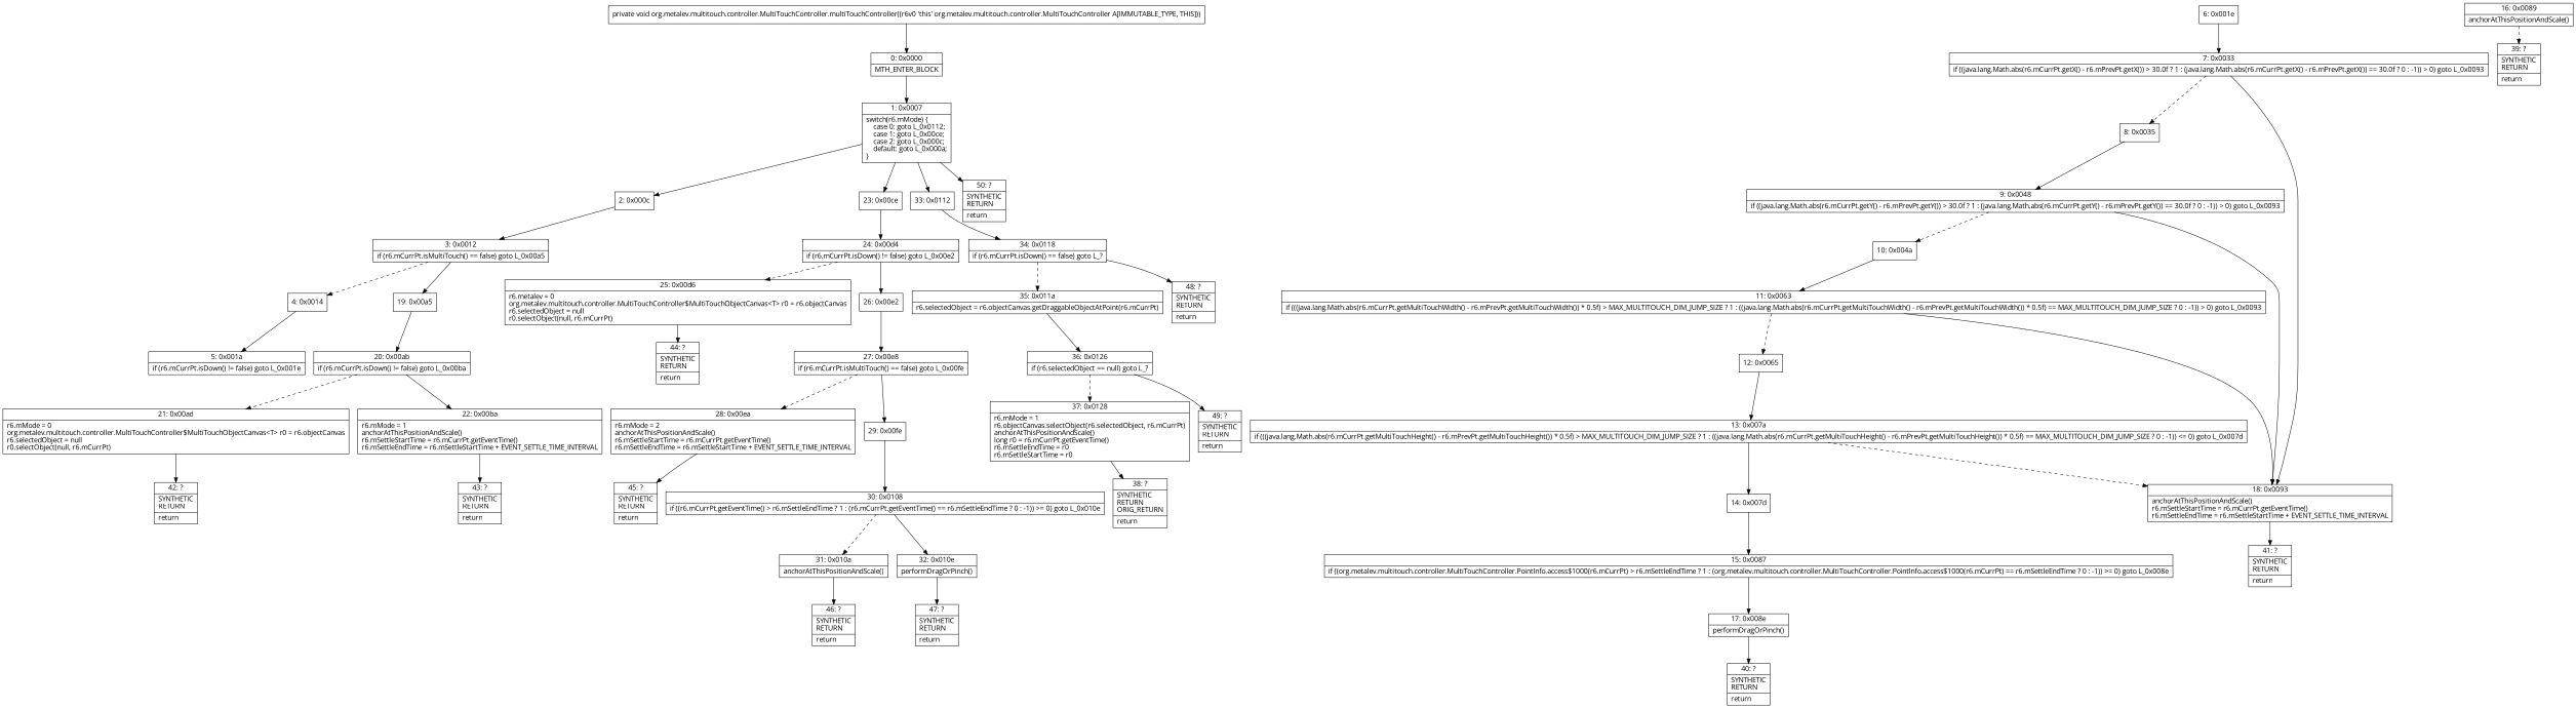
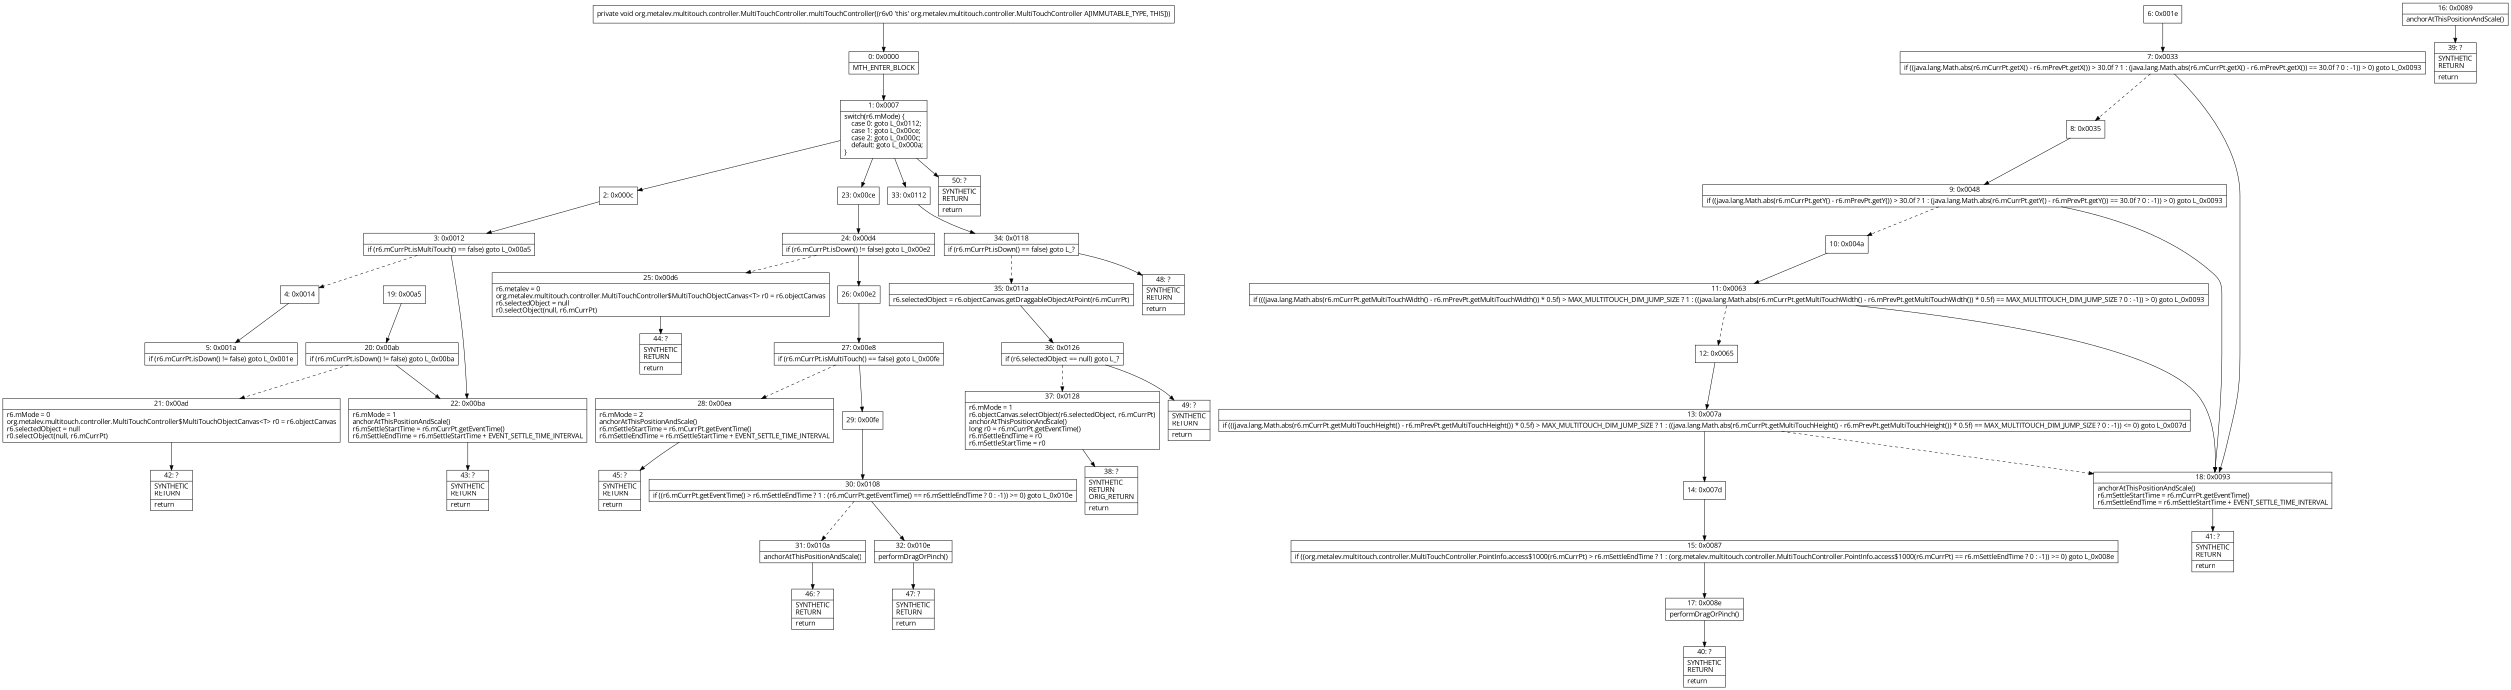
  digraph {
    fontname="Open Sans"
    node [fontname="Open Sans" shape=record]
    edge [fontname="Open Sans"]
    n1 [label="{0\:\ 0x0000|MTH_ENTER_BLOCK\l}"]
    n2 [label="{1\:\ 0x0007|switch(r6.mMode) \{\l    case 0: goto L_0x0112;\l    case 1: goto L_0x00ce;\l    case 2: goto L_0x000c;\l    default: goto L_0x000a;\l\}\l}"]
    n3 [label="{2\:\ 0x000c}"]
    n4 [label="{23\:\ 0x00ce}"]
    n5 [label="{33\:\ 0x0112}"]
    n6 [label="{50\:\ ?|SYNTHETIC\lRETURN\l|return\l}"]
    n7 [label="{3\:\ 0x0012|if (r6.mCurrPt.isMultiTouch() == false) goto L_0x00a5\l}"]
    n8 [label="{24\:\ 0x00d4|if (r6.mCurrPt.isDown() != false) goto L_0x00e2\l}"]
    n9 [label="{34\:\ 0x0118|if (r6.mCurrPt.isDown() == false) goto L_?\l}"]
    n10 [label="{4\:\ 0x0014}"]
    n11 [label="{19\:\ 0x00a5}"]
    n12 [label="{5\:\ 0x001a|if (r6.mCurrPt.isDown() != false) goto L_0x001e\l}"]
    n13 [label="{20\:\ 0x00ab|if (r6.mCurrPt.isDown() != false) goto L_0x00ba\l}"]
    n14 [label="{6\:\ 0x001e}"]
    n15 [label="{7\:\ 0x0033|if ((java.lang.Math.abs(r6.mCurrPt.getX() \- r6.mPrevPt.getX()) \> 30.0f ? 1 : (java.lang.Math.abs(r6.mCurrPt.getX() \- r6.mPrevPt.getX()) == 30.0f ? 0 : \-1)) \> 0) goto L_0x0093\l}"]
    n16 [label="{8\:\ 0x0035}"]
    n17 [label="{18\:\ 0x0093|anchorAtThisPositionAndScale()\lr6.mSettleStartTime = r6.mCurrPt.getEventTime()\lr6.mSettleEndTime = r6.mSettleStartTime + EVENT_SETTLE_TIME_INTERVAL\l}"]
    n18 [label="{9\:\ 0x0048|if ((java.lang.Math.abs(r6.mCurrPt.getY() \- r6.mPrevPt.getY()) \> 30.0f ? 1 : (java.lang.Math.abs(r6.mCurrPt.getY() \- r6.mPrevPt.getY()) == 30.0f ? 0 : \-1)) \> 0) goto L_0x0093\l}"]
    n19 [label="{41\:\ ?|SYNTHETIC\lRETURN\l|return\l}"]
    n20 [label="{10\:\ 0x004a}"]
    n21 [label="{11\:\ 0x0063|if (((java.lang.Math.abs(r6.mCurrPt.getMultiTouchWidth() \- r6.mPrevPt.getMultiTouchWidth()) * 0.5f) \> MAX_MULTITOUCH_DIM_JUMP_SIZE ? 1 : ((java.lang.Math.abs(r6.mCurrPt.getMultiTouchWidth() \- r6.mPrevPt.getMultiTouchWidth()) * 0.5f) == MAX_MULTITOUCH_DIM_JUMP_SIZE ? 0 : \-1)) \> 0) goto L_0x0093\l}"]
    n22 [label="{12\:\ 0x0065}"]
    n23 [label="{13\:\ 0x007a|if (((java.lang.Math.abs(r6.mCurrPt.getMultiTouchHeight() \- r6.mPrevPt.getMultiTouchHeight()) * 0.5f) \> MAX_MULTITOUCH_DIM_JUMP_SIZE ? 1 : ((java.lang.Math.abs(r6.mCurrPt.getMultiTouchHeight() \- r6.mPrevPt.getMultiTouchHeight()) * 0.5f) == MAX_MULTITOUCH_DIM_JUMP_SIZE ? 0 : \-1)) \<= 0) goto L_0x007d\l}"]
    n24 [label="{14\:\ 0x007d}"]
    n25 [label="{15\:\ 0x0087|if ((org.metalev.multitouch.controller.MultiTouchController.PointInfo.access$1000(r6.mCurrPt) \> r6.mSettleEndTime ? 1 : (org.metalev.multitouch.controller.MultiTouchController.PointInfo.access$1000(r6.mCurrPt) == r6.mSettleEndTime ? 0 : \-1)) \>= 0) goto L_0x008e\l}"]
    n26 [label="{17\:\ 0x008e|performDragOrPinch()\l}"]
    n27 [label="{16\:\ 0x0089|anchorAtThisPositionAndScale()\l}"]
    n28 [label="{39\:\ ?|SYNTHETIC\lRETURN\l|return\l}"]
    n29 [label="{40\:\ ?|SYNTHETIC\lRETURN\l|return\l}"]
    n30 [label="{21\:\ 0x00ad|r6.mMode = 0\lorg.metalev.multitouch.controller.MultiTouchController$MultiTouchObjectCanvas\<T\> r0 = r6.objectCanvas\lr6.selectedObject = null\lr0.selectObject(null, r6.mCurrPt)\l}"]
    n31 [label="{22\:\ 0x00ba|r6.mMode = 1\lanchorAtThisPositionAndScale()\lr6.mSettleStartTime = r6.mCurrPt.getEventTime()\lr6.mSettleEndTime = r6.mSettleStartTime + EVENT_SETTLE_TIME_INTERVAL\l}"]
    n32 [label="{42\:\ ?|SYNTHETIC\lRETURN\l|return\l}"]
    n33 [label="{43\:\ ?|SYNTHETIC\lRETURN\l|return\l}"]
    n34 [label="{25\:\ 0x00d6|r6.metalev = 0\lorg.metalev.multitouch.controller.MultiTouchController$MultiTouchObjectCanvas\<T\> r0 = r6.objectCanvas\lr6.selectedObject = null\lr0.selectObject(null, r6.mCurrPt)\l}"]
    n35 [label="{26\:\ 0x00e2}"]
    n36 [label="{44\:\ ?|SYNTHETIC\lRETURN\l|return\l}"]
    n37 [label="{27\:\ 0x00e8|if (r6.mCurrPt.isMultiTouch() == false) goto L_0x00fe\l}"]
    n38 [label="{28\:\ 0x00ea|r6.mMode = 2\lanchorAtThisPositionAndScale()\lr6.mSettleStartTime = r6.mCurrPt.getEventTime()\lr6.mSettleEndTime = r6.mSettleStartTime + EVENT_SETTLE_TIME_INTERVAL\l}"]
    n39 [label="{29\:\ 0x00fe}"]
    n40 [label="{45\:\ ?|SYNTHETIC\lRETURN\l|return\l}"]
    n41 [label="{30\:\ 0x0108|if ((r6.mCurrPt.getEventTime() \> r6.mSettleEndTime ? 1 : (r6.mCurrPt.getEventTime() == r6.mSettleEndTime ? 0 : \-1)) \>= 0) goto L_0x010e\l}"]
    n42 [label="{31\:\ 0x010a|anchorAtThisPositionAndScale()\l}"]
    n43 [label="{32\:\ 0x010e|performDragOrPinch()\l}"]
    n44 [label="{46\:\ ?|SYNTHETIC\lRETURN\l|return\l}"]
    n45 [label="{47\:\ ?|SYNTHETIC\lRETURN\l|return\l}"]
    n46 [label="{35\:\ 0x011a|r6.selectedObject = r6.objectCanvas.getDraggableObjectAtPoint(r6.mCurrPt)\l}"]
    n47 [label="{48\:\ ?|SYNTHETIC\lRETURN\l|return\l}"]
    n48 [label="{36\:\ 0x0126|if (r6.selectedObject == null) goto L_?\l}"]
    n49 [label="{37\:\ 0x0128|r6.mMode = 1\lr6.objectCanvas.selectObject(r6.selectedObject, r6.mCurrPt)\lanchorAtThisPositionAndScale()\llong r0 = r6.mCurrPt.getEventTime()\lr6.mSettleEndTime = r0\lr6.mSettleStartTime = r0\l}"]
    n50 [label="{49\:\ ?|SYNTHETIC\lRETURN\l|return\l}"]
    n51 [label="{38\:\ ?|SYNTHETIC\lRETURN\lORIG_RETURN\l|return\l}"]
    n52 [label="{private void org.metalev.multitouch.controller.MultiTouchController.multiTouchController((r6v0 'this' org.metalev.multitouch.controller.MultiTouchController A[IMMUTABLE_TYPE, THIS])) }"]
    n1 -> n2
    n2 -> n3
    n2 -> n4
    n2 -> n5
    n2 -> n6
    n3 -> n7
    n4 -> n8
    n5 -> n9
    n7 -> n10 [style=dashed]
-   n7 -> n11
+   n7 -> n31
    n8 -> n34 [style=dashed]
    n8 -> n35
    n9 -> n46 [style=dashed]
    n9 -> n47
    n10 -> n12
    n11 -> n13
    n13 -> n30 [style=dashed]
    n13 -> n31
    n14 -> n15
    n15 -> n16 [style=dashed]
    n15 -> n17
    n16 -> n18
    n17 -> n19
    n18 -> n17
    n18 -> n20 [style=dashed]
    n20 -> n21
    n21 -> n17
    n21 -> n22 [style=dashed]
    n22 -> n23
    n23 -> n17 [style=dashed]
    n23 -> n24
    n24 -> n25
    n25 -> n26
    n26 -> n29
-   n27 -> n28 [style=dashed]
+   n27 -> n28
    n30 -> n32
    n31 -> n33
    n34 -> n36
    n35 -> n37
    n37 -> n38 [style=dashed]
    n37 -> n39
    n38 -> n40
    n39 -> n41
    n41 -> n42 [style=dashed]
    n41 -> n43
    n42 -> n44
    n43 -> n45
    n46 -> n48
    n48 -> n49 [style=dashed]
    n48 -> n50
    n49 -> n51
    n52 -> n1
  }
